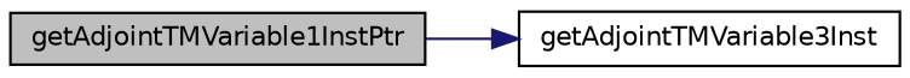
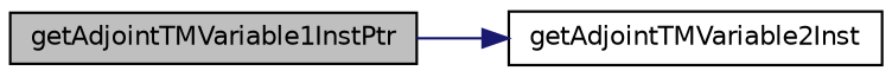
  digraph {
    rankdir=LR
    node [color=black fontname=Helvetica fontsize=10 shape=record]
    n1 [fillcolor=grey75 fontcolor=black height=0.2 label=getAdjointTMVariable1InstPtr style=filled width=0.4]
-   n2 [height=0.2 label=getAdjointTMVariable3Inst width=0.4]
+   n2 [height=0.2 label=getAdjointTMVariable2Inst width=0.4]
    n1 -> n2 [color=midnightblue fontname=Helvetica fontsize=10 labelfontname=Helvetica labelfontsize=10 style=solid]
  }
